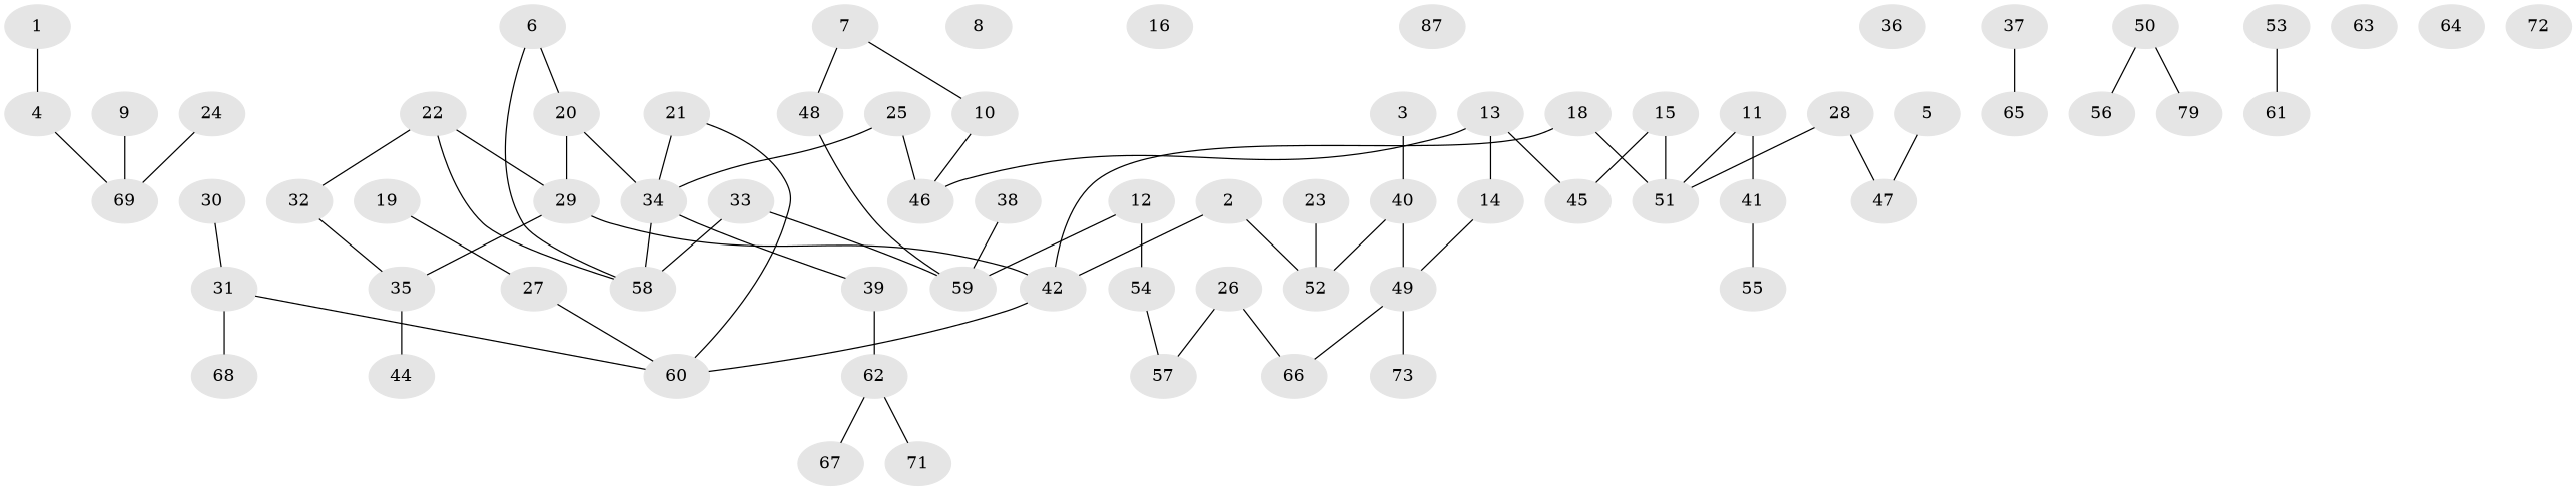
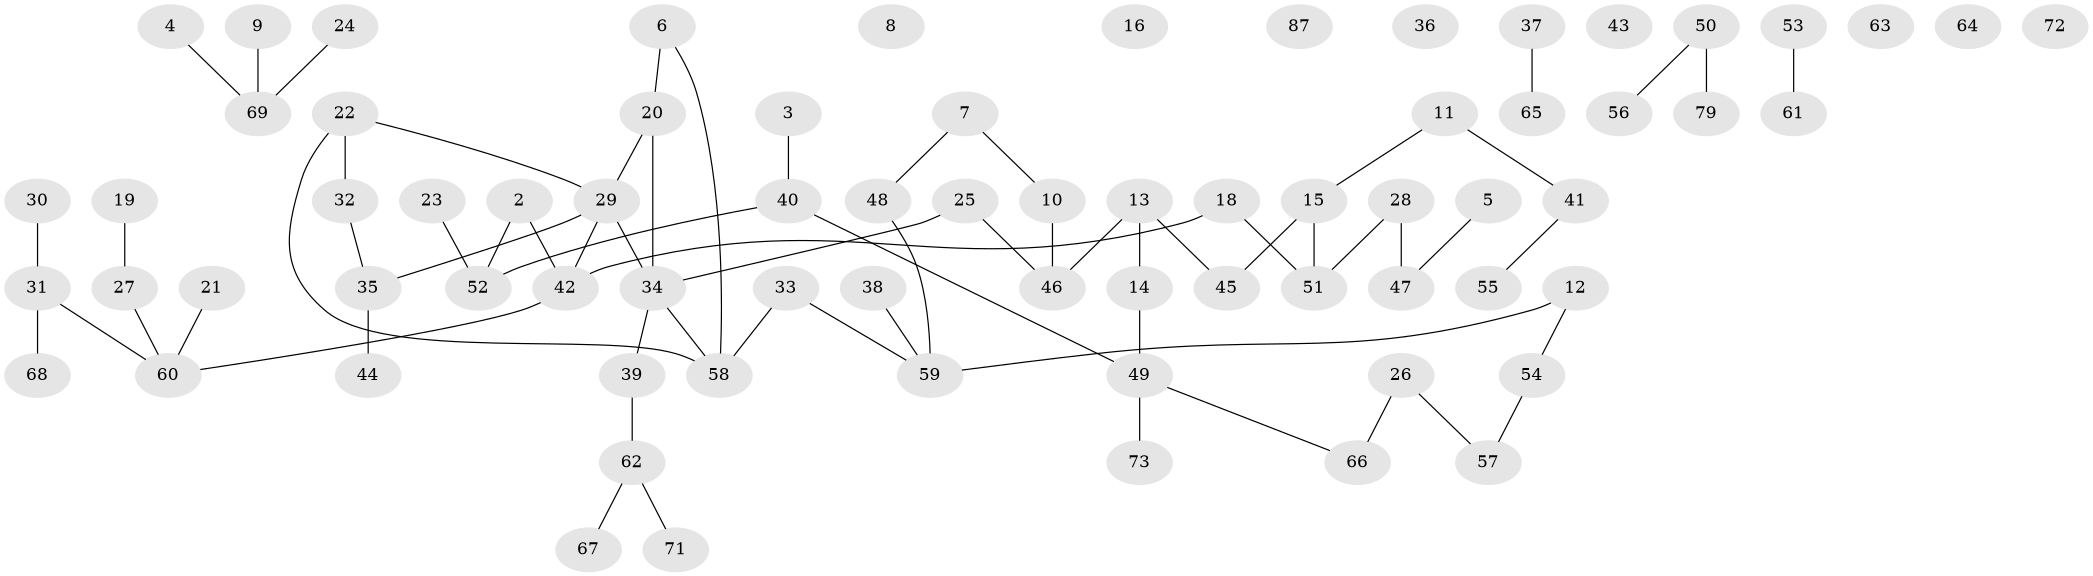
  graph {
    fontname="DejaVu Serif"
    node [color=gray90 fontname="DejaVu Serif" style=filled]
    edge [fontname="DejaVu Serif"]
-   1
    4
    69
    2
    42
    52
    60
    3
    40
    49
    5
    47
    6
    20
    58
    29
    34
    7
    10
    48
    46
    59
    8
    9
    11
    41
    51
    55
    12
    54
    57
    13
    14
    45
    66
    73
    15
    16
    n39 [label=87]
    18
    19
    27
    35
    39
    62
    21
    22
    32
    23
    24
    25
    26
    28
    44
    30
    31
    68
    33
    36
    37
    65
    38
    67
    71
+   43
    50
    56
    n68 [label=79]
    53
    61
    63
    64
    72
-   1 -- 4
    4 -- 69
    2 -- 42
    2 -- 52
    42 -- 60
    3 -- 40
    40 -- 52
    40 -- 49
    49 -- 66
    49 -- 73
    5 -- 47
    6 -- 20
    6 -- 58
    20 -- 29
    20 -- 34
    29 -- 42
    29 -- 35
    34 -- 58
    34 -- 39
    7 -- 10
    7 -- 48
    10 -- 46
    48 -- 59
    9 -- 69
    11 -- 41
-   11 -- 51
+   11 -- 15
    41 -- 55
    12 -- 59
    12 -- 54
    54 -- 57
    13 -- 46
    13 -- 14
    13 -- 45
    14 -- 49
    15 -- 51
    15 -- 45
    18 -- 42
    18 -- 51
    19 -- 27
    27 -- 60
    35 -- 44
    39 -- 62
    62 -- 67
    62 -- 71
    21 -- 60
-   21 -- 34
+   29 -- 34
    22 -- 58
    22 -- 29
    22 -- 32
    32 -- 35
    23 -- 52
    24 -- 69
    25 -- 34
    25 -- 46
    26 -- 57
    26 -- 66
    28 -- 47
    28 -- 51
    30 -- 31
    31 -- 60
    31 -- 68
    33 -- 58
    33 -- 59
    37 -- 65
    38 -- 59
    50 -- 56
    50 -- n68
    53 -- 61
  }
